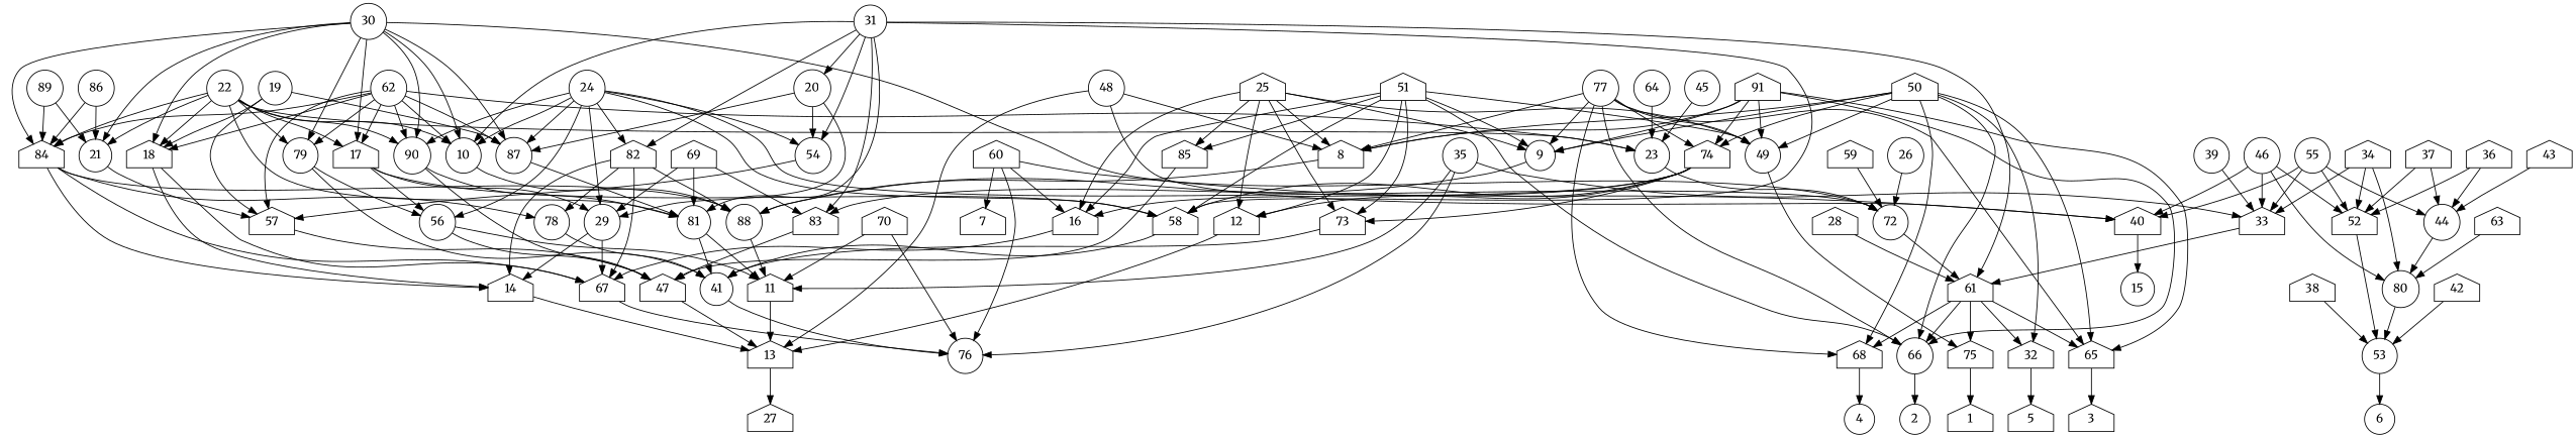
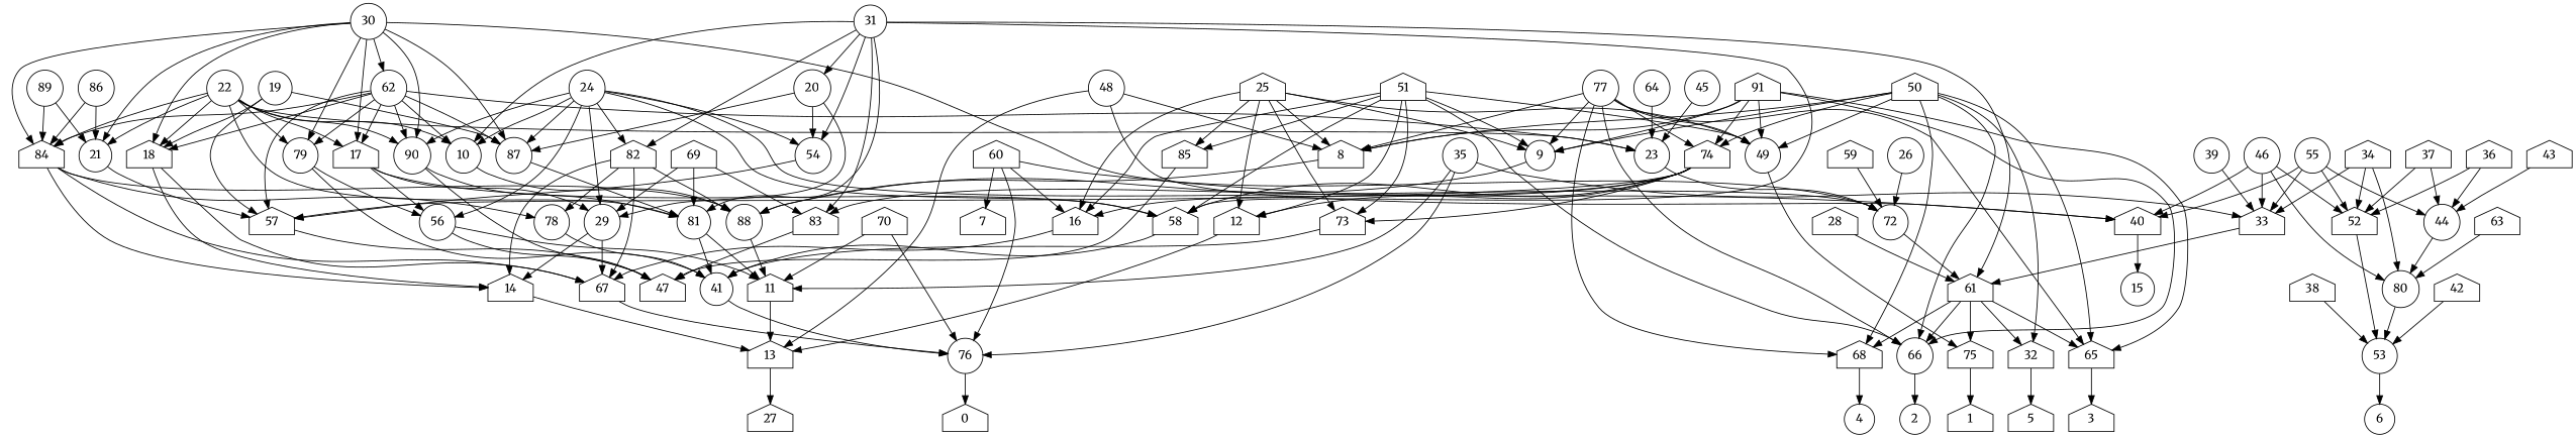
  digraph {
    fontname=Merriweather
    node [fontname=Merriweather shape=house]
    edge [fontname=Merriweather]
    60
    40
    76 [shape=circle]
    16
    7
    15 [shape=circle]
+   0
    67
    48 [shape=circle]
    13
    8
    27
    88 [shape=circle]
    55 [shape=circle]
    52
    44 [shape=circle]
    33
    53 [shape=circle]
    80 [shape=circle]
    61
    46 [shape=circle]
    6 [shape=circle]
    42
    38
    63
    34
    43
    37
    36
    50
    32
    68
    65
    66 [shape=circle]
    49 [shape=circle]
    74
    9 [shape=circle]
    5
    4 [shape=circle]
    3
    2 [shape=circle]
    75
    58
    83
    57
    73
    12
    1
    31 [shape=circle]
    81 [shape=circle]
    82
    54 [shape=circle]
    10 [shape=circle]
    20 [shape=circle]
    11
    41 [shape=circle]
    78 [shape=circle]
    14
    29 [shape=circle]
    47
    28
    72 [shape=circle]
    30 [shape=circle]
    79 [shape=circle]
    84
    87 [shape=circle]
    90 [shape=circle]
    17
    18
    21 [shape=circle]
    56 [shape=circle]
    59
    26 [shape=circle]
    24 [shape=circle]
    23 [shape=circle]
    22 [shape=circle]
    45 [shape=circle]
    62 [shape=circle]
    64 [shape=circle]
    35 [shape=circle]
    39 [shape=circle]
    77 [shape=circle]
    n83 [label=91]
    51
    85
    25
    70
    89 [shape=circle]
    86 [shape=circle]
    69
    19 [shape=circle]
    60 -> 40
    60 -> 76
    60 -> 16
    60 -> 7
    40 -> 15
+   76 -> 0
    16 -> 67
    67 -> 76
    48 -> 40
    48 -> 13
    48 -> 8
    13 -> 27
    8 -> 88
    88 -> 11
    55 -> 40
    55 -> 52
    55 -> 44
    55 -> 33
    52 -> 53
    44 -> 80
    33 -> 61
    53 -> 6
    80 -> 53
    61 -> 32
    61 -> 68
    61 -> 65
    61 -> 66
    61 -> 75
    46 -> 40
    46 -> 52
    46 -> 33
    46 -> 80
    42 -> 53
    38 -> 53
    63 -> 80
    34 -> 52
    34 -> 33
    34 -> 80
    43 -> 44
    37 -> 52
    37 -> 44
    36 -> 52
    36 -> 44
    50 -> 8
    50 -> 32
    50 -> 68
    50 -> 65
    50 -> 66
    50 -> 49
    50 -> 74
    50 -> 9
    32 -> 5
    68 -> 4
    65 -> 3
    66 -> 2
    49 -> 75
    74 -> 16
    74 -> 58
    74 -> 83
+   74 -> 57
    74 -> 73
    74 -> 12
    9 -> 88
    75 -> 1
    58 -> 41
    83 -> 47
    57 -> 47
    73 -> 41
    12 -> 13
    31 -> 61
    31 -> 58
    31 -> 83
    31 -> 81
    31 -> 82
    31 -> 54
    31 -> 10
    31 -> 20
    81 -> 11
    81 -> 41
    82 -> 67
    82 -> 88
    82 -> 78
    82 -> 14
    54 -> 57
    10 -> 88
    20 -> 54
    20 -> 29
    20 -> 87
    11 -> 13
    41 -> 76
    78 -> 41
    14 -> 13
    29 -> 67
    29 -> 14
-   47 -> 13
    28 -> 61
    72 -> 61
-   30 -> 10
+   30 -> 62
    30 -> 72
    30 -> 79
    30 -> 84
    30 -> 87
    30 -> 90
    30 -> 17
    30 -> 18
    30 -> 21
    79 -> 41
    79 -> 56
    84 -> 67
    84 -> 88
    84 -> 78
    84 -> 14
    87 -> 81
    90 -> 81
    90 -> 47
    17 -> 58
    17 -> 29
    17 -> 56
    18 -> 67
    18 -> 14
    21 -> 57
    56 -> 11
    56 -> 47
    59 -> 72
    26 -> 72
    24 -> 58
    24 -> 82
    24 -> 54
    24 -> 10
    24 -> 29
    24 -> 72
    24 -> 87
    24 -> 90
    24 -> 56
    23 -> 72
    22 -> 81
    22 -> 10
    22 -> 79
    22 -> 84
    22 -> 90
    22 -> 17
    22 -> 18
    22 -> 21
    22 -> 23
    45 -> 23
    62 -> 57
    62 -> 10
    62 -> 79
    62 -> 84
    62 -> 87
    62 -> 90
    62 -> 17
    62 -> 18
    62 -> 23
    64 -> 23
    35 -> 76
    35 -> 33
    35 -> 11
    39 -> 33
    77 -> 8
    77 -> 68
    77 -> 65
    77 -> 66
    77 -> 49
    77 -> 74
    77 -> 9
    n83 -> 8
    n83 -> 65
    n83 -> 66
    n83 -> 49
    n83 -> 74
    n83 -> 9
    51 -> 16
    51 -> 66
    51 -> 49
    51 -> 9
    51 -> 58
    51 -> 73
    51 -> 12
    51 -> 85
    85 -> 47
    25 -> 16
    25 -> 8
    25 -> 49
    25 -> 9
    25 -> 73
    25 -> 12
    25 -> 85
    70 -> 76
    70 -> 11
    89 -> 84
    89 -> 21
    86 -> 84
    86 -> 21
    69 -> 83
    69 -> 81
    69 -> 29
    19 -> 57
    19 -> 87
    19 -> 18
  }
